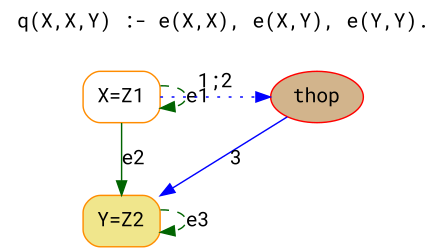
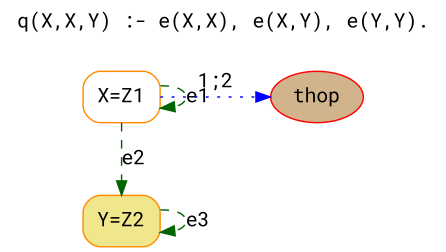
  digraph {
    fontname="Roboto Mono"
    label="q(X,X,Y) :- e(X,X), e(X,Y), e(Y,Y)."
    labelloc=t
    rankdir=TB
    node [color=darkorange fontname="Roboto Mono" shape=box style="rounded,filled"]
    edge [color=darkgreen fontname="Roboto Mono" style=dashed]
    n1 [fillcolor=white height=0.5 label="X=Z1" width=0.75]
    n2 [fillcolor=khaki height=0.5 label="Y=Z2" width=0.75]
    thop [color=red fillcolor=tan height=0.5 shape=oval style="filled,rounded" width=0.79437]
    n1 -> n1 [label=e1]
-   n1 -> n2 [label=e2 style=solid]
+   n1 -> n2 [label=e2]
    n1 -> thop [color=blue constraint=false label="1;2" style=dotted]
    n2 -> n2 [label=e3]
-   thop -> n2 [color=blue constraint=false label=3 style=solid]
  }
